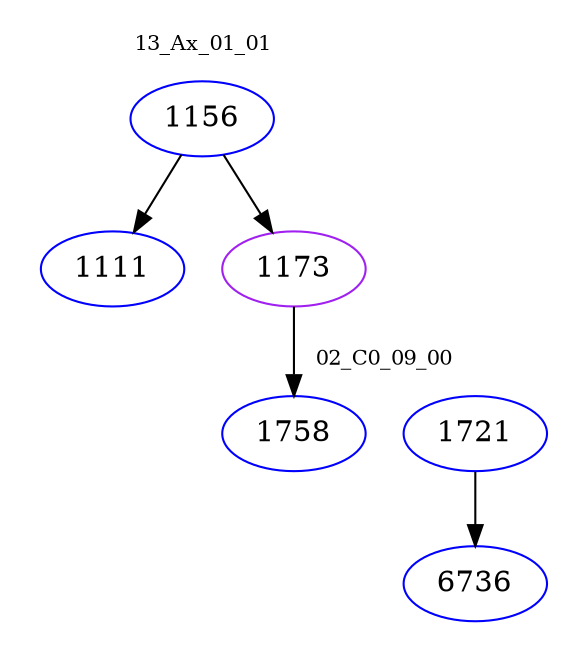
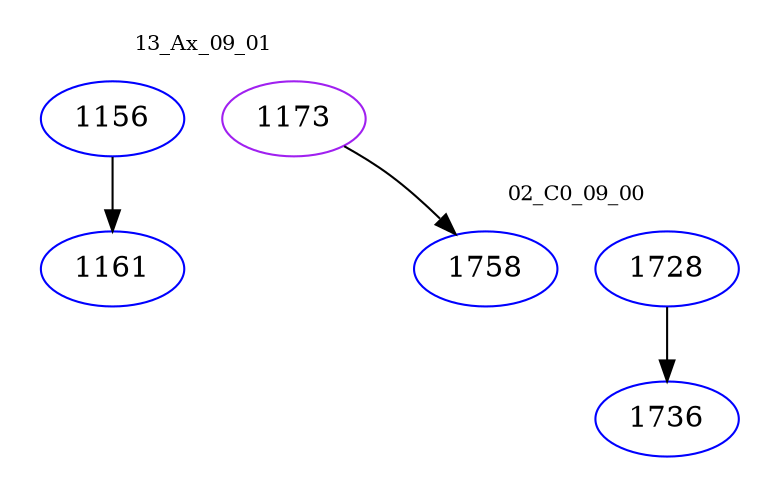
  digraph {
    fontname="DejaVu Serif"
    node [color=blue fontname="DejaVu Serif"]
    edge [color=black fontname="DejaVu Serif"]
    n1 [label=1156]
-   n2 [label=1111]
+   n2 [label=1161]
    n3 [color=purple label=1173]
-   n4 [label=1721]
-   n5 [label=6736]
+   n4 [label=1728]
+   n5 [label=1736]
    n6 [label=1758]
    subgraph cluster_1 {
      color=white
      fontsize=10
-     label="13_Ax_01_01"
+     label="13_Ax_09_01"
      n1
      n2
      n3
    }
    subgraph cluster_2 {
      color=white
      fontsize=10
      label="02_C0_09_00"
      n4
      n5
      n6
    }
    n1 -> n2
-   n1 -> n3
    n3 -> n6
    n4 -> n5
  }
